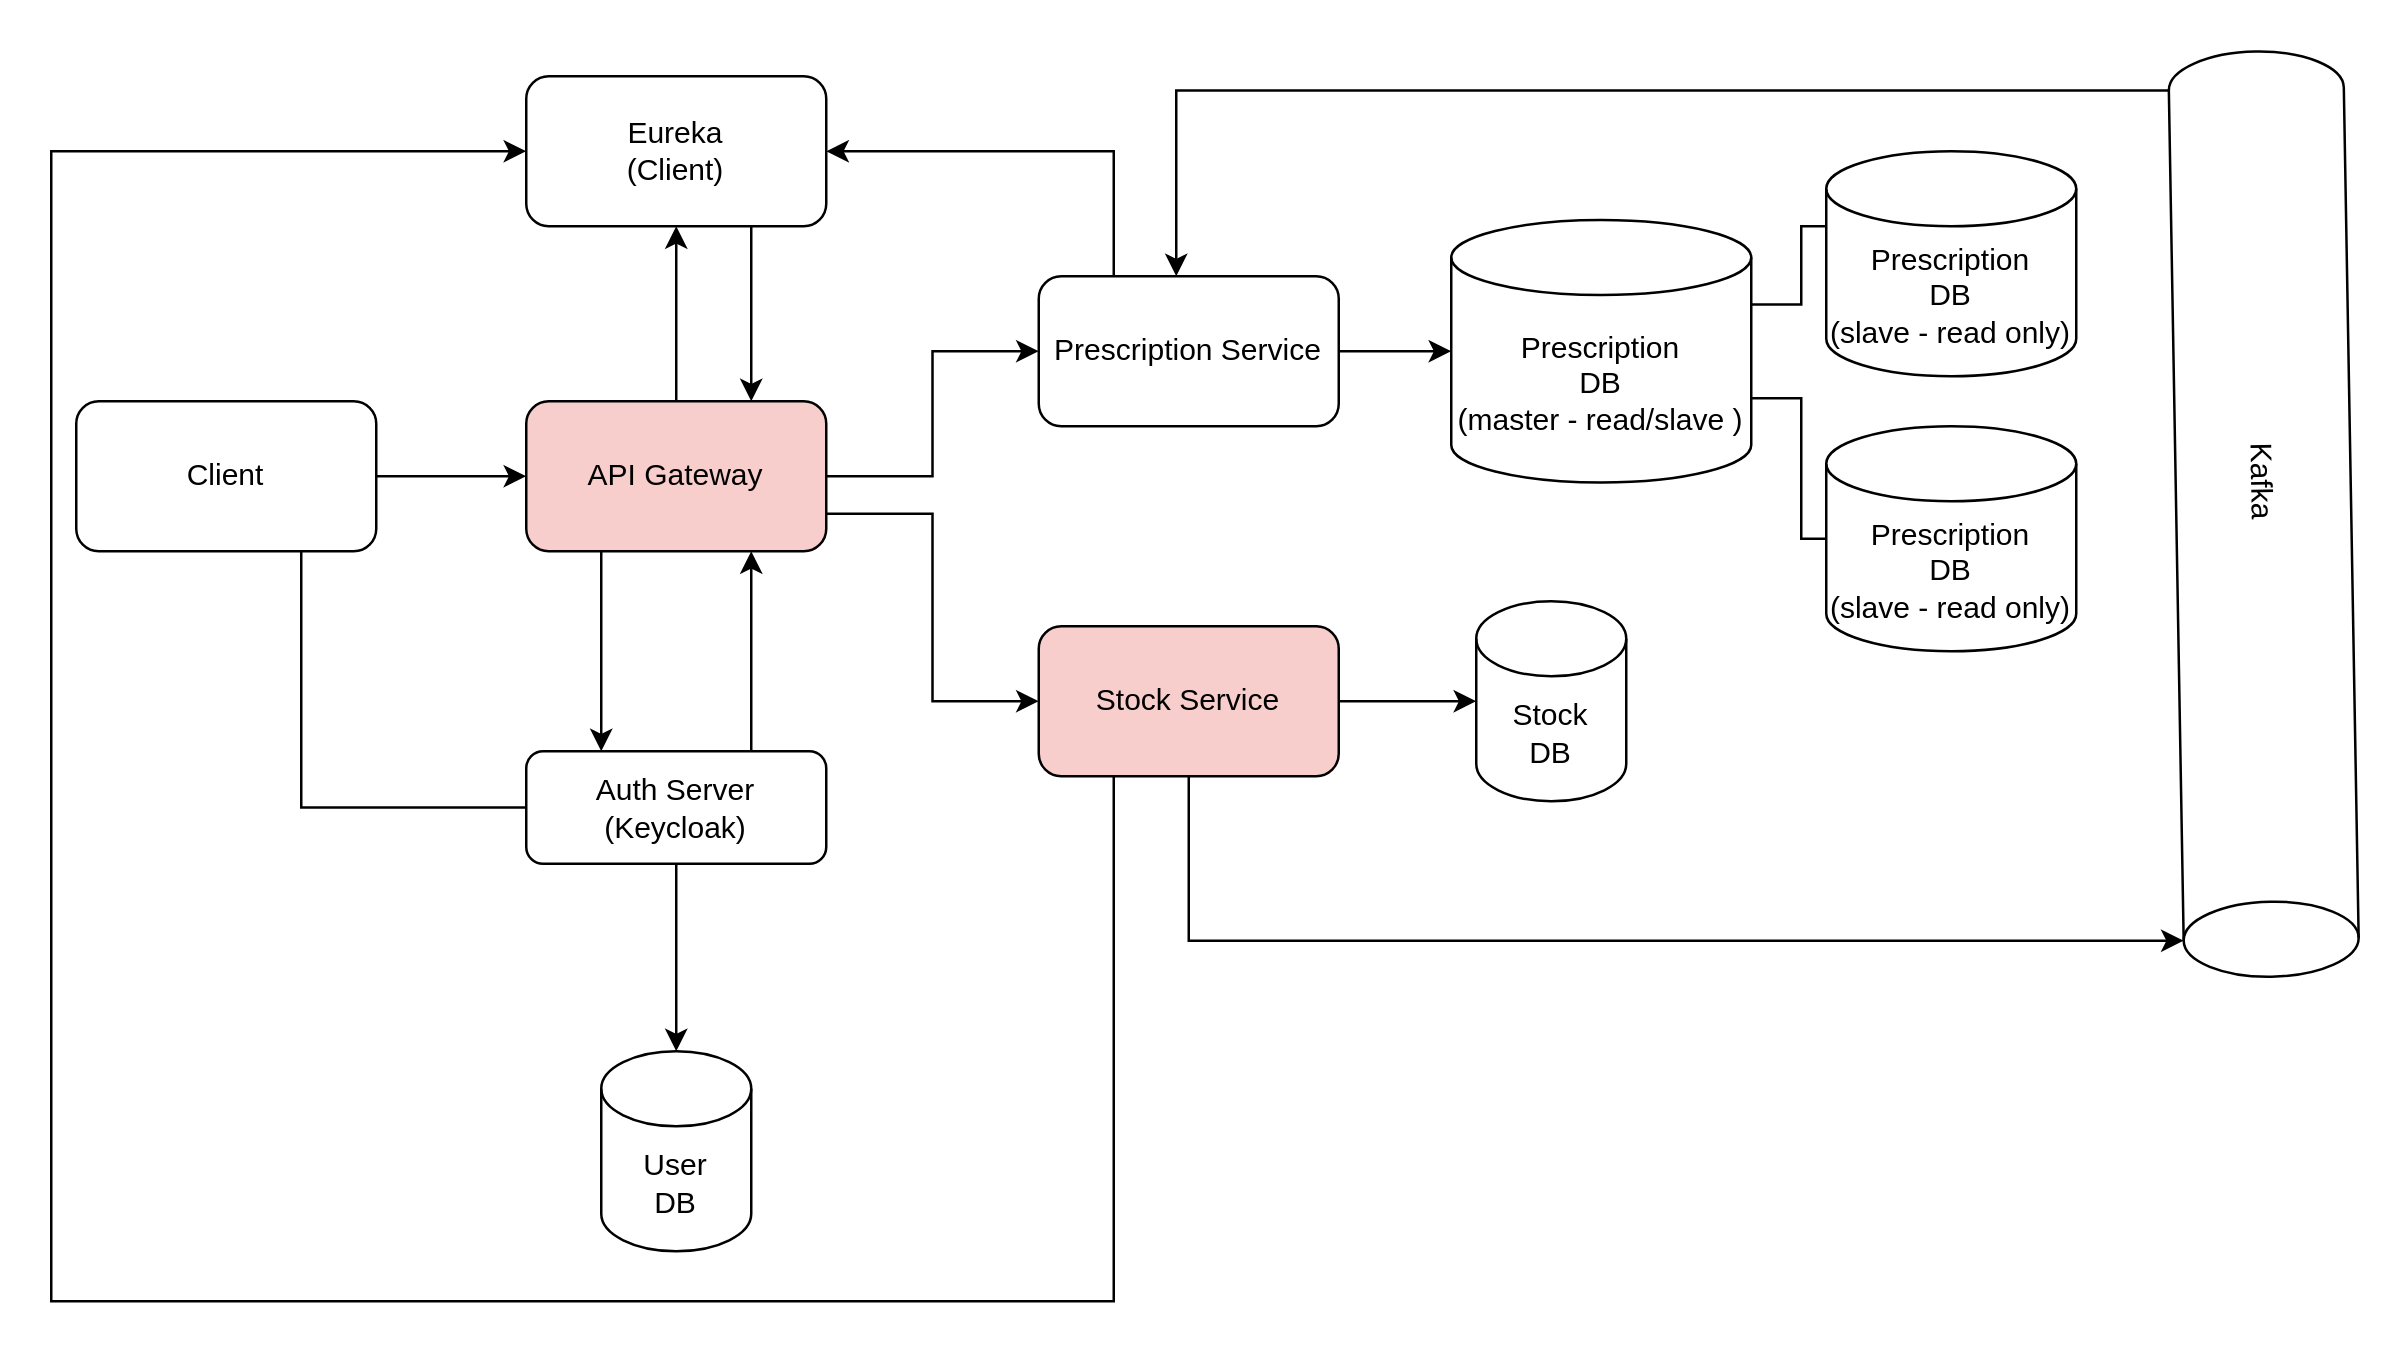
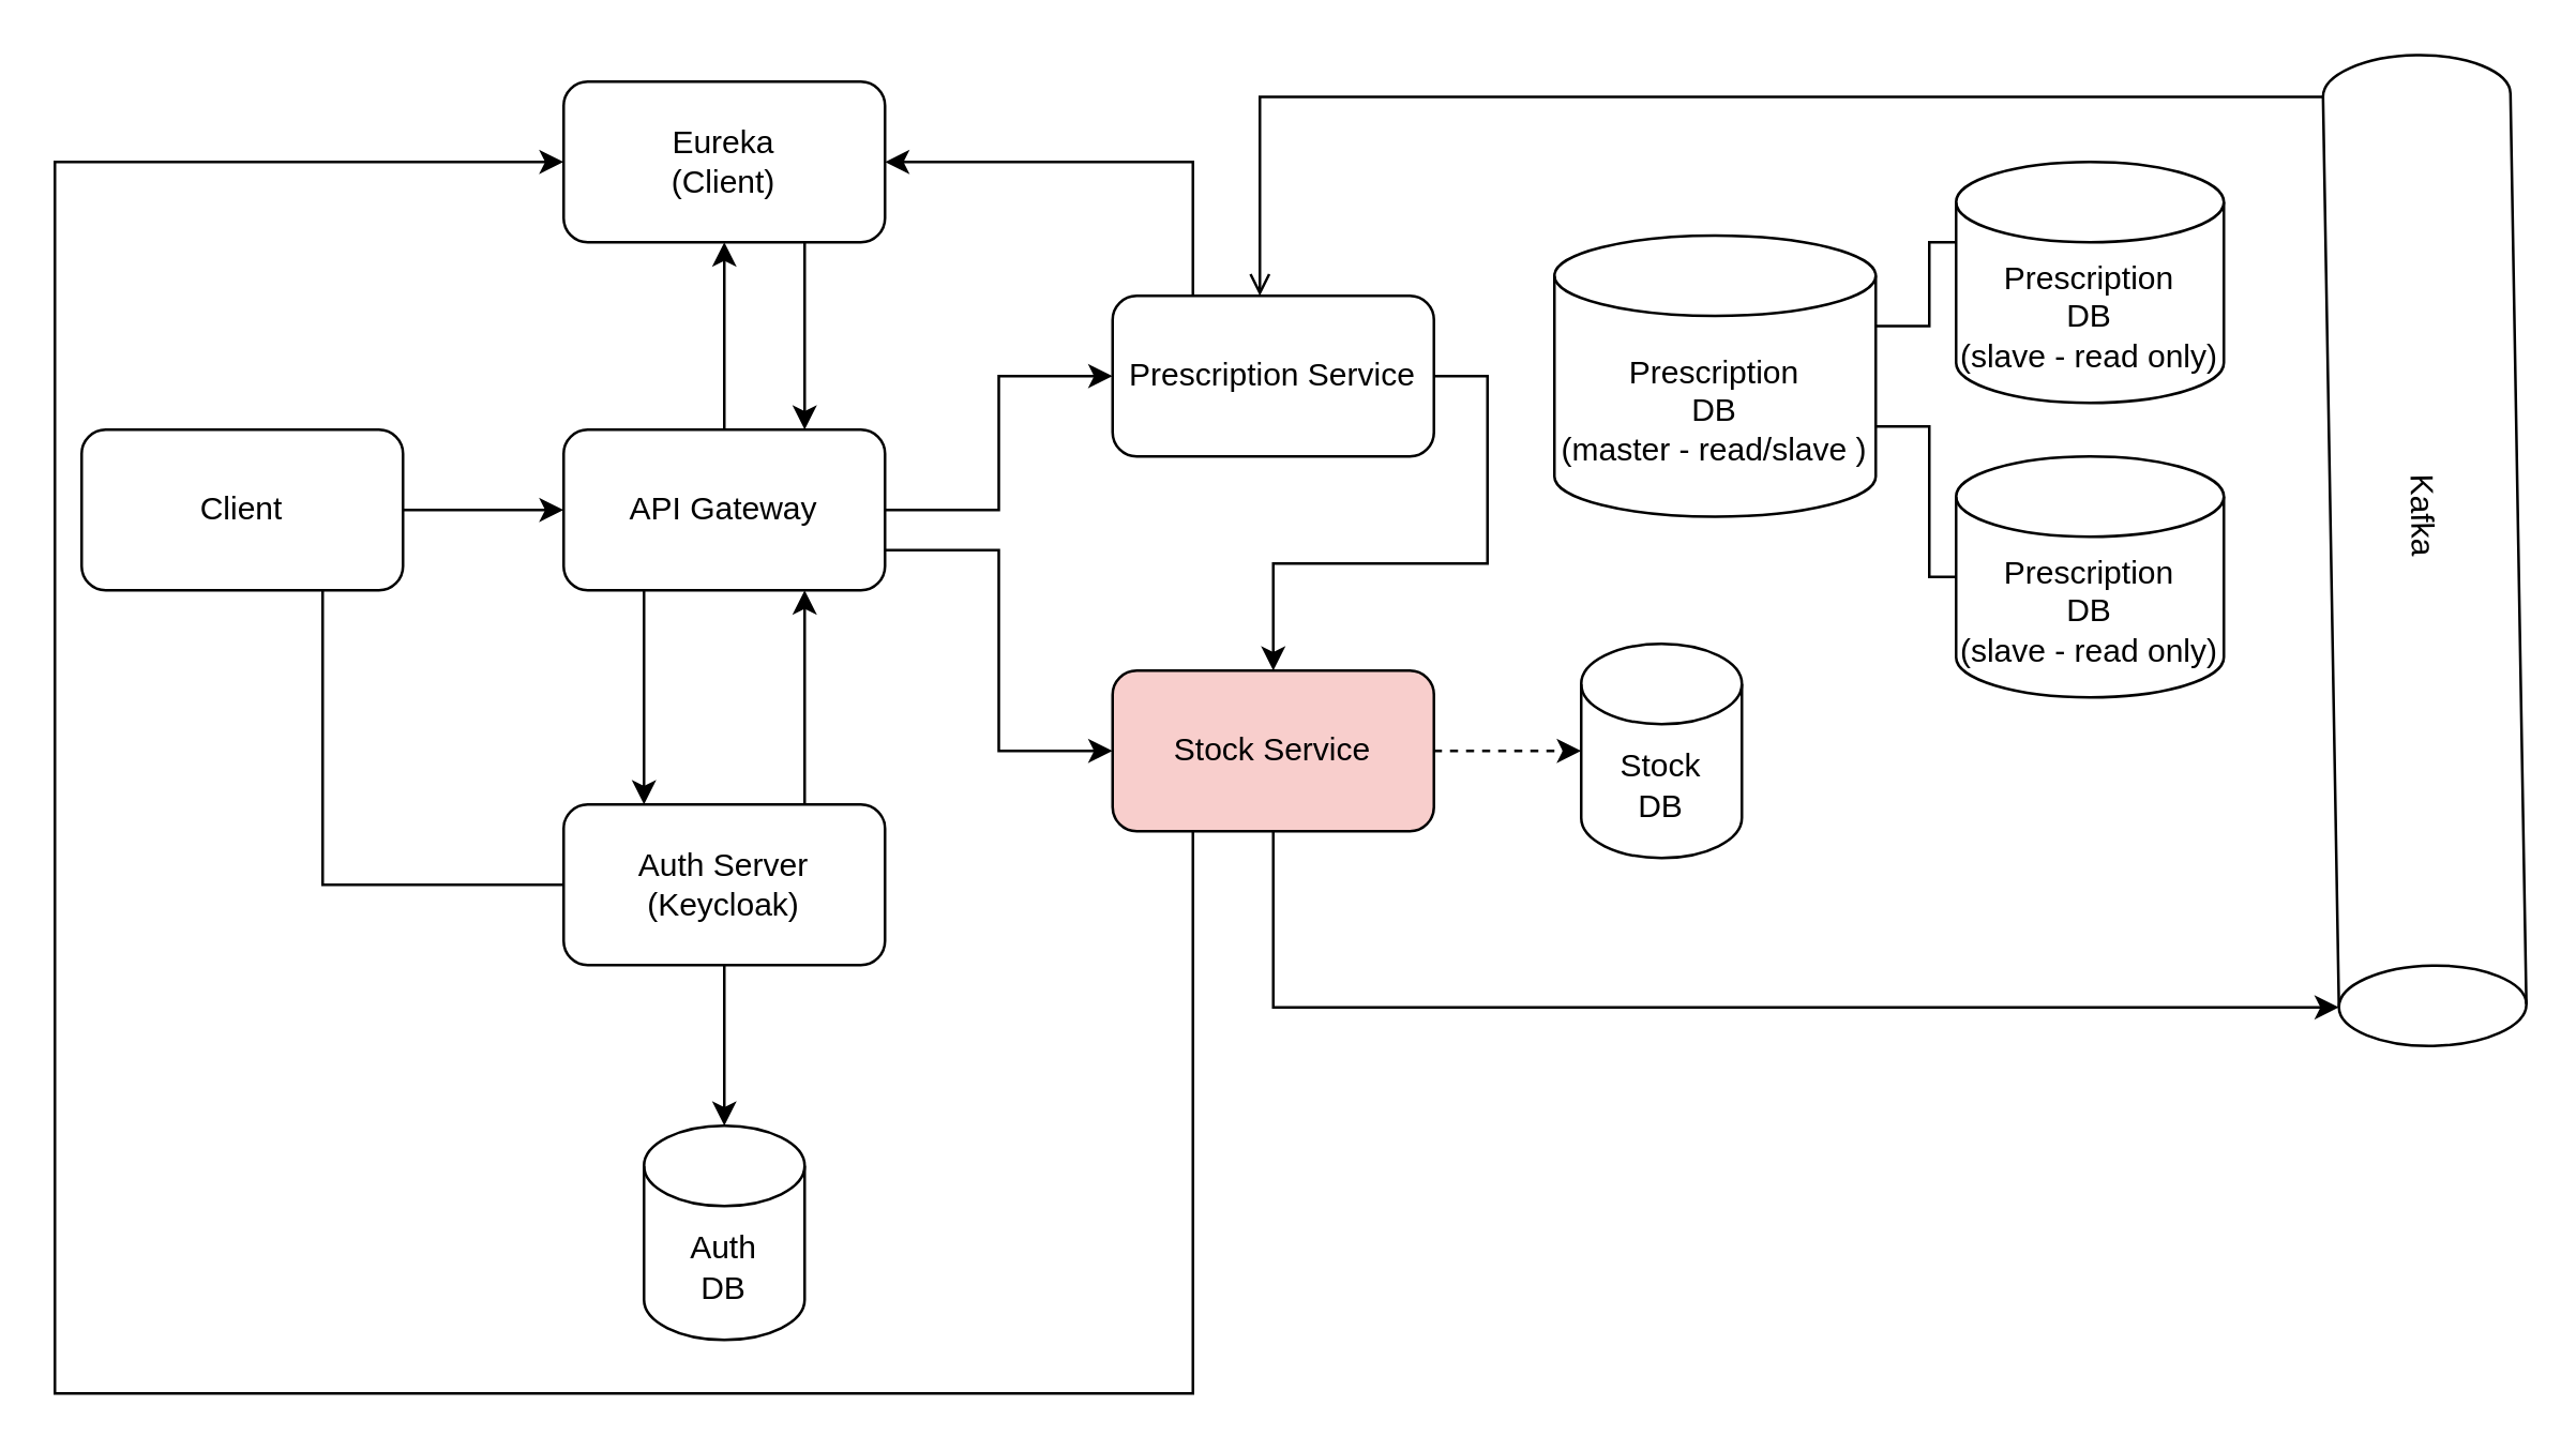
  <mxCell id="0" />
  <mxCell id="1" parent="0" />
  <mxCell id="2" style="edgeStyle=orthogonalEdgeStyle;rounded=0;orthogonalLoop=1;jettySize=auto;html=1;entryX=0;entryY=0.5;entryDx=0;entryDy=0;" parent="1" source="4" target="9" edge="1"><mxGeometry relative="1" as="geometry" /></mxCell>
  <mxCell id="3" style="edgeStyle=orthogonalEdgeStyle;rounded=0;orthogonalLoop=1;jettySize=auto;html=1;exitX=0.75;exitY=1;exitDx=0;exitDy=0;entryX=0;entryY=0.5;entryDx=0;entryDy=0;endArrow=none;endFill=0;" parent="1" source="4" target="11" edge="1"><mxGeometry relative="1" as="geometry" /></mxCell>
  <mxCell id="4" value="Client" style="rounded=1;whiteSpace=wrap;html=1;" parent="1" vertex="1"><mxGeometry x="30" y="160" width="120" height="60" as="geometry" /></mxCell>
  <mxCell id="5" style="edgeStyle=orthogonalEdgeStyle;rounded=0;orthogonalLoop=1;jettySize=auto;html=1;exitX=0.25;exitY=1;exitDx=0;exitDy=0;entryX=0.25;entryY=0;entryDx=0;entryDy=0;" parent="1" source="9" target="11" edge="1"><mxGeometry relative="1" as="geometry" /></mxCell>
  <mxCell id="6" style="edgeStyle=orthogonalEdgeStyle;rounded=0;orthogonalLoop=1;jettySize=auto;html=1;exitX=1;exitY=0.5;exitDx=0;exitDy=0;entryX=0;entryY=0.5;entryDx=0;entryDy=0;" parent="1" source="9" target="13" edge="1"><mxGeometry relative="1" as="geometry" /></mxCell>
  <mxCell id="7" style="edgeStyle=orthogonalEdgeStyle;rounded=0;orthogonalLoop=1;jettySize=auto;html=1;exitX=1;exitY=0.75;exitDx=0;exitDy=0;entryX=0;entryY=0.5;entryDx=0;entryDy=0;" parent="1" source="9" target="15" edge="1"><mxGeometry relative="1" as="geometry" /></mxCell>
  <mxCell id="8" style="edgeStyle=orthogonalEdgeStyle;rounded=0;orthogonalLoop=1;jettySize=auto;html=1;exitX=0.5;exitY=0;exitDx=0;exitDy=0;" parent="1" source="9" target="27" edge="1"><mxGeometry relative="1" as="geometry" /></mxCell>
- <mxCell id="9" value="API Gateway" style="rounded=1;whiteSpace=wrap;html=1;fillColor=#f8cecc;" parent="1" vertex="1"><mxGeometry x="210" y="160" width="120" height="60" as="geometry" /></mxCell>
+ <mxCell id="9" value="API Gateway" style="rounded=1;whiteSpace=wrap;html=1;" parent="1" vertex="1"><mxGeometry x="210" y="160" width="120" height="60" as="geometry" /></mxCell>
  <mxCell id="10" style="edgeStyle=orthogonalEdgeStyle;rounded=0;orthogonalLoop=1;jettySize=auto;html=1;exitX=0.75;exitY=0;exitDx=0;exitDy=0;entryX=0.75;entryY=1;entryDx=0;entryDy=0;" parent="1" source="11" target="9" edge="1"><mxGeometry relative="1" as="geometry" /></mxCell>
- <mxCell id="11" value="Auth Server&lt;div&gt;(Keycloak)&lt;/div&gt;" style="rounded=1;whiteSpace=wrap;html=1;" parent="1" vertex="1"><mxGeometry x="210" y="300" width="120" height="45" as="geometry" /></mxCell>
+ <mxCell id="11" value="Auth Server&lt;div&gt;(Keycloak)&lt;/div&gt;" style="rounded=1;whiteSpace=wrap;html=1;" parent="1" vertex="1"><mxGeometry x="210" y="300" width="120" height="60" as="geometry" /></mxCell>
  <mxCell id="12" style="edgeStyle=orthogonalEdgeStyle;rounded=0;orthogonalLoop=1;jettySize=auto;html=1;exitX=0.25;exitY=0;exitDx=0;exitDy=0;entryX=1;entryY=0.5;entryDx=0;entryDy=0;" parent="1" source="13" target="27" edge="1"><mxGeometry relative="1" as="geometry" /></mxCell>
  <mxCell id="13" value="Prescription Service" style="rounded=1;whiteSpace=wrap;html=1;" parent="1" vertex="1"><mxGeometry x="415" y="110" width="120" height="60" as="geometry" /></mxCell>
  <mxCell id="14" style="edgeStyle=orthogonalEdgeStyle;rounded=0;orthogonalLoop=1;jettySize=auto;html=1;exitX=0.25;exitY=1;exitDx=0;exitDy=0;entryX=0;entryY=0.5;entryDx=0;entryDy=0;" parent="1" source="15" target="27" edge="1"><mxGeometry relative="1" as="geometry"><Array as="points"><mxPoint x="445" y="520" /><mxPoint x="20" y="520" /><mxPoint x="20" y="60" /></Array></mxGeometry></mxCell>
  <mxCell id="15" value="Stock Service" style="rounded=1;whiteSpace=wrap;html=1;fillColor=#f8cecc;" parent="1" vertex="1"><mxGeometry x="415" y="250" width="120" height="60" as="geometry" /></mxCell>
  <mxCell id="16" style="edgeStyle=orthogonalEdgeStyle;rounded=0;orthogonalLoop=1;jettySize=auto;html=1;exitX=1;exitY=0;exitDx=0;exitDy=71.25;exitPerimeter=0;endArrow=none;endFill=0;" edge="1" parent="1" source="17" target="29"><mxGeometry relative="1" as="geometry"><Array as="points"><mxPoint x="720" y="159" /><mxPoint x="720" y="215" /></Array></mxGeometry></mxCell>
  <mxCell id="17" value="Prescription&lt;div&gt;DB&lt;/div&gt;&lt;div&gt;(master - read/slave )&lt;/div&gt;" style="shape=cylinder3;whiteSpace=wrap;html=1;boundedLbl=1;backgroundOutline=1;size=15;" parent="1" vertex="1"><mxGeometry x="580" y="87.5" width="120" height="105" as="geometry" /></mxCell>
  <mxCell id="18" value="Stock&lt;div&gt;DB&lt;/div&gt;" style="shape=cylinder3;whiteSpace=wrap;html=1;boundedLbl=1;backgroundOutline=1;size=15;" parent="1" vertex="1"><mxGeometry x="590" y="240" width="60" height="80" as="geometry" /></mxCell>
- <mxCell id="19" style="edgeStyle=orthogonalEdgeStyle;rounded=0;orthogonalLoop=1;jettySize=auto;html=1;exitX=1;exitY=1;exitDx=0;exitDy=-15;exitPerimeter=0;" parent="1" source="20" target="13" edge="1"><mxGeometry relative="1" as="geometry"><Array as="points"><mxPoint x="470" y="36" /></Array></mxGeometry></mxCell>
+ <mxCell id="19" style="edgeStyle=orthogonalEdgeStyle;rounded=0;orthogonalLoop=1;jettySize=auto;html=1;exitX=1;exitY=1;exitDx=0;exitDy=-15;exitPerimeter=0;endArrow=open;" parent="1" source="20" target="13" edge="1"><mxGeometry relative="1" as="geometry"><Array as="points"><mxPoint x="470" y="36" /></Array></mxGeometry></mxCell>
  <mxCell id="20" value="Kafka" style="shape=cylinder3;whiteSpace=wrap;html=1;boundedLbl=1;backgroundOutline=1;size=15;rotation=-181;horizontal=0;" parent="1" vertex="1"><mxGeometry x="870" y="20.1" width="70" height="370.1" as="geometry" /></mxCell>
- <mxCell id="21" style="edgeStyle=orthogonalEdgeStyle;rounded=0;orthogonalLoop=1;jettySize=auto;html=1;exitX=1;exitY=0.5;exitDx=0;exitDy=0;entryX=0;entryY=0.5;entryDx=0;entryDy=0;entryPerimeter=0;" parent="1" source="13" target="17" edge="1"><mxGeometry relative="1" as="geometry" /></mxCell>
- <mxCell id="22" style="edgeStyle=orthogonalEdgeStyle;rounded=0;orthogonalLoop=1;jettySize=auto;html=1;exitX=1;exitY=0.5;exitDx=0;exitDy=0;entryX=0;entryY=0.5;entryDx=0;entryDy=0;entryPerimeter=0;" parent="1" source="15" target="18" edge="1"><mxGeometry relative="1" as="geometry" /></mxCell>
+ <mxCell id="21" style="edgeStyle=orthogonalEdgeStyle;rounded=0;orthogonalLoop=1;jettySize=auto;html=1;exitX=1;exitY=0.5;exitDx=0;exitDy=0;" parent="1" source="13" target="15" edge="1"><mxGeometry relative="1" as="geometry" /></mxCell>
+ <mxCell id="22" style="edgeStyle=orthogonalEdgeStyle;rounded=0;orthogonalLoop=1;jettySize=auto;html=1;exitX=1;exitY=0.5;exitDx=0;exitDy=0;entryX=0;entryY=0.5;entryDx=0;entryDy=0;entryPerimeter=0;dashed=1;" parent="1" source="15" target="18" edge="1"><mxGeometry relative="1" as="geometry" /></mxCell>
  <mxCell id="23" style="edgeStyle=orthogonalEdgeStyle;rounded=0;orthogonalLoop=1;jettySize=auto;html=1;exitX=0.5;exitY=1;exitDx=0;exitDy=0;entryX=1;entryY=0;entryDx=0;entryDy=15;entryPerimeter=0;" parent="1" source="15" target="20" edge="1"><mxGeometry relative="1" as="geometry"><Array as="points"><mxPoint x="475" y="376" /></Array></mxGeometry></mxCell>
- <mxCell id="24" value="User&lt;div&gt;DB&lt;/div&gt;" style="shape=cylinder3;whiteSpace=wrap;html=1;boundedLbl=1;backgroundOutline=1;size=15;" parent="1" vertex="1"><mxGeometry x="240" y="420" width="60" height="80" as="geometry" /></mxCell>
+ <mxCell id="24" value="Auth&lt;div&gt;DB&lt;/div&gt;" style="shape=cylinder3;whiteSpace=wrap;html=1;boundedLbl=1;backgroundOutline=1;size=15;" parent="1" vertex="1"><mxGeometry x="240" y="420" width="60" height="80" as="geometry" /></mxCell>
  <mxCell id="25" style="edgeStyle=orthogonalEdgeStyle;rounded=0;orthogonalLoop=1;jettySize=auto;html=1;exitX=0.5;exitY=1;exitDx=0;exitDy=0;entryX=0.5;entryY=0;entryDx=0;entryDy=0;entryPerimeter=0;" parent="1" source="11" target="24" edge="1"><mxGeometry relative="1" as="geometry" /></mxCell>
  <mxCell id="26" style="edgeStyle=orthogonalEdgeStyle;rounded=0;orthogonalLoop=1;jettySize=auto;html=1;exitX=0.75;exitY=1;exitDx=0;exitDy=0;entryX=0.75;entryY=0;entryDx=0;entryDy=0;" parent="1" source="27" target="9" edge="1"><mxGeometry relative="1" as="geometry" /></mxCell>
  <mxCell id="27" value="Eureka&lt;div&gt;(Client)&lt;/div&gt;" style="rounded=1;whiteSpace=wrap;html=1;" parent="1" vertex="1"><mxGeometry x="210" y="30" width="120" height="60" as="geometry" /></mxCell>
  <mxCell id="28" value="Prescription&lt;div&gt;DB&lt;/div&gt;&lt;div&gt;(slave - read only)&lt;/div&gt;" style="shape=cylinder3;whiteSpace=wrap;html=1;boundedLbl=1;backgroundOutline=1;size=15;" vertex="1" parent="1"><mxGeometry x="730" y="60" width="100" height="90" as="geometry" /></mxCell>
  <mxCell id="29" value="Prescription&lt;div&gt;DB&lt;/div&gt;&lt;div&gt;(slave - read only)&lt;/div&gt;" style="shape=cylinder3;whiteSpace=wrap;html=1;boundedLbl=1;backgroundOutline=1;size=15;" vertex="1" parent="1"><mxGeometry x="730" y="170" width="100" height="90" as="geometry" /></mxCell>
  <mxCell id="30" style="edgeStyle=orthogonalEdgeStyle;rounded=0;orthogonalLoop=1;jettySize=auto;html=1;exitX=1;exitY=0;exitDx=0;exitDy=33.75;exitPerimeter=0;entryX=0;entryY=0;entryDx=0;entryDy=30;entryPerimeter=0;endArrow=none;endFill=0;" edge="1" parent="1" source="17" target="28"><mxGeometry relative="1" as="geometry" /></mxCell>
